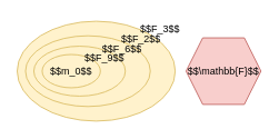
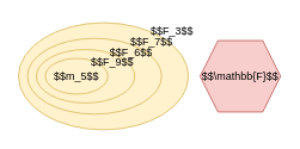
  <mxCell id="0" />
  <mxCell id="1" parent="0" />
  <mxCell id="2" value="" style="ellipse;whiteSpace=wrap;html=1;fillColor=#fff2cc;strokeColor=#d6b656;" parent="1" vertex="1"><mxGeometry x="20" y="25" width="190" height="120" as="geometry" /></mxCell>
  <mxCell id="3" value="" style="ellipse;whiteSpace=wrap;html=1;fillColor=#fff2cc;strokeColor=#d6b656;" parent="1" vertex="1"><mxGeometry x="30" y="42.5" width="150" height="85" as="geometry" /></mxCell>
  <mxCell id="4" value="" style="ellipse;whiteSpace=wrap;html=1;fillColor=#fff2cc;strokeColor=#d6b656;" parent="1" vertex="1"><mxGeometry x="40" y="55" width="110" height="60" as="geometry" /></mxCell>
  <mxCell id="5" value="" style="ellipse;whiteSpace=wrap;html=1;fillColor=#fff2cc;strokeColor=#d6b656;" parent="1" vertex="1"><mxGeometry x="50" y="65" width="70" height="40" as="geometry" /></mxCell>
- <mxCell id="6" value="$$m_0$$" style="text;html=1;strokeColor=none;fillColor=none;align=center;verticalAlign=middle;whiteSpace=wrap;rounded=0;" parent="1" vertex="1"><mxGeometry x="55" y="70" width="60" height="30" as="geometry" /></mxCell>
+ <mxCell id="6" value="$$m_5$$" style="text;html=1;strokeColor=none;fillColor=none;align=center;verticalAlign=middle;whiteSpace=wrap;rounded=0;" parent="1" vertex="1"><mxGeometry x="55" y="70" width="60" height="30" as="geometry" /></mxCell>
  <mxCell id="7" value="$$F_6$$" style="text;html=1;strokeColor=none;fillColor=none;align=center;verticalAlign=middle;whiteSpace=wrap;rounded=0;" parent="1" vertex="1"><mxGeometry x="116" y="43.5" width="60" height="30" as="geometry" /></mxCell>
- <mxCell id="8" value="$$F_2$$" style="text;html=1;strokeColor=none;fillColor=none;align=center;verticalAlign=middle;whiteSpace=wrap;rounded=0;" parent="1" vertex="1"><mxGeometry x="139" y="32" width="60" height="30" as="geometry" /></mxCell>
+ <mxCell id="8" value="$$F_7$$" style="text;html=1;strokeColor=none;fillColor=none;align=center;verticalAlign=middle;whiteSpace=wrap;rounded=0;" parent="1" vertex="1"><mxGeometry x="139" y="32" width="60" height="30" as="geometry" /></mxCell>
  <mxCell id="9" value="$$F_3$$" style="text;html=1;strokeColor=none;fillColor=none;align=center;verticalAlign=middle;whiteSpace=wrap;rounded=0;" parent="1" vertex="1"><mxGeometry x="162" y="20" width="60" height="30" as="geometry" /></mxCell>
  <mxCell id="10" value="" style="shape=hexagon;perimeter=hexagonPerimeter2;whiteSpace=wrap;html=1;fixedSize=1;rotation=0;fillColor=#f8cecc;strokeColor=#b85450;" parent="1" vertex="1"><mxGeometry x="223" y="45" width="90" height="80" as="geometry" /></mxCell>
  <mxCell id="11" value="&lt;div&gt;$$\mathbb{F}$$&lt;/div&gt;" style="text;html=1;strokeColor=none;fillColor=none;align=center;verticalAlign=middle;whiteSpace=wrap;rounded=0;" parent="1" vertex="1"><mxGeometry x="238" y="70" width="60" height="30" as="geometry" /></mxCell>
  <mxCell id="12" value="$$F_9$$" style="text;html=1;strokeColor=none;fillColor=none;align=center;verticalAlign=middle;whiteSpace=wrap;rounded=0;" parent="1" vertex="1"><mxGeometry x="95" y="55" width="60" height="30" as="geometry" /></mxCell>
